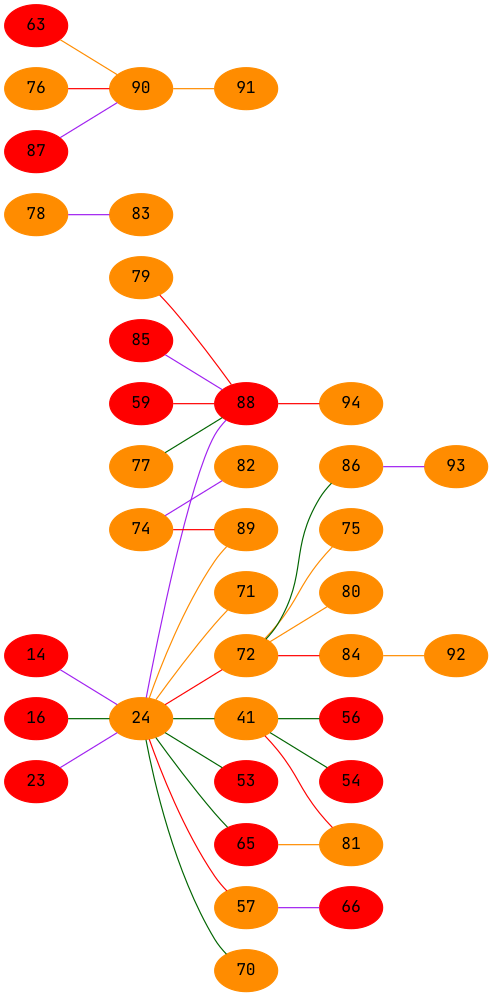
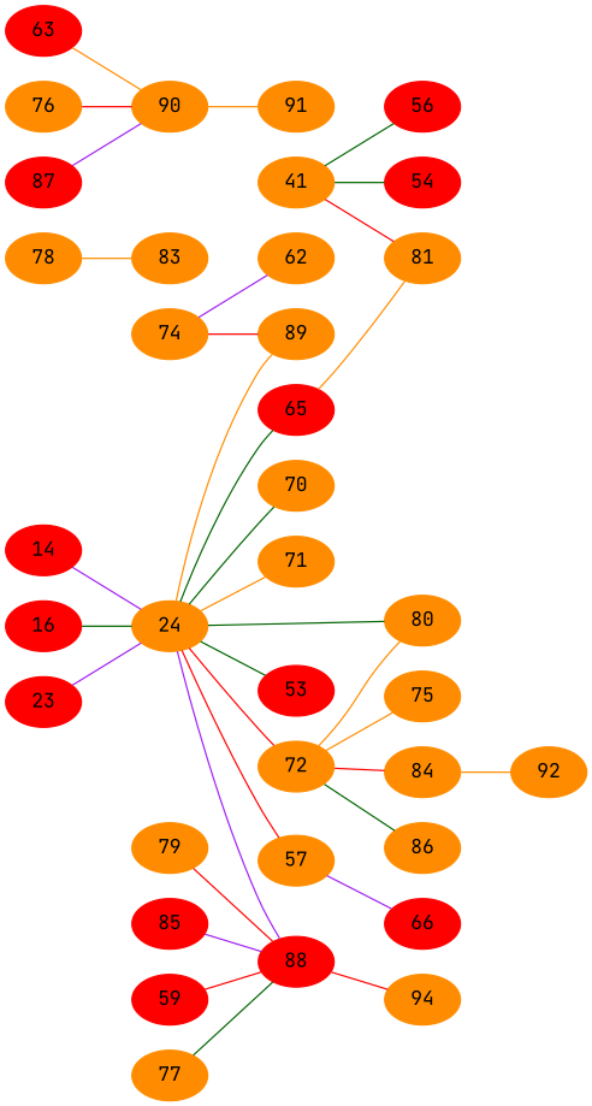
  graph {
    fontname="JetBrains Mono"
    rankdir=LR
    node [color=darkorange fontname="JetBrains Mono" style=filled]
    edge [color=darkgreen fontname="JetBrains Mono"]
    24 [super="+10+7+13"]
    41 [super="+11+17"]
    53 [color=red super="+36"]
    57
    65 [color=red]
    70
    71
    72 [super="+68+64"]
    88 [color=red super="+61"]
    89 [super="+32"]
    14 [color=red]
    16 [color=red]
    23 [color=red]
    54 [color=red super="+26"]
    56 [color=red]
    81
    66 [color=red]
    75
    80
    84 [super="+48+73"]
    86
    94
    83 [super="+69+58"]
    59 [color=red]
    90 [super="+67+40+52"]
    91
    63 [color=red]
    92
-   93
    74
-   82
+   82 [label=62]
    76
    77
    78
    79
    85 [color=red]
    87 [color=red]
-   24 -- 41 [weight=2]
+   24 -- 80 [weight=2]
    24 -- 53
    24 -- 57 [color=red]
    24 -- 65
    24 -- 70
    24 -- 71 [color=darkorange]
    24 -- 72 [color=red]
    24 -- 88 [color=purple]
    24 -- 89 [color=darkorange]
    41 -- 54
    41 -- 56
    41 -- 81 [color=red weight=2]
    57 -- 66 [color=purple]
    65 -- 81 [color=darkorange]
    72 -- 75 [color=darkorange]
    72 -- 80 [color=darkorange]
    72 -- 84 [color=red]
    72 -- 86
    88 -- 94 [color=red]
    14 -- 24 [color=purple]
    16 -- 24
    23 -- 24 [color=purple]
    84 -- 92 [color=darkorange]
-   86 -- 93 [color=purple]
    59 -- 88 [color=red]
    90 -- 91 [color=darkorange]
    63 -- 90 [color=darkorange]
    74 -- 89 [color=red]
    74 -- 82 [color=purple]
    76 -- 90 [color=red]
    77 -- 88
-   78 -- 83 [color=purple]
+   78 -- 83 [color=darkorange]
    79 -- 88 [color=red]
    85 -- 88 [color=purple]
    87 -- 90 [color=purple]
  }
